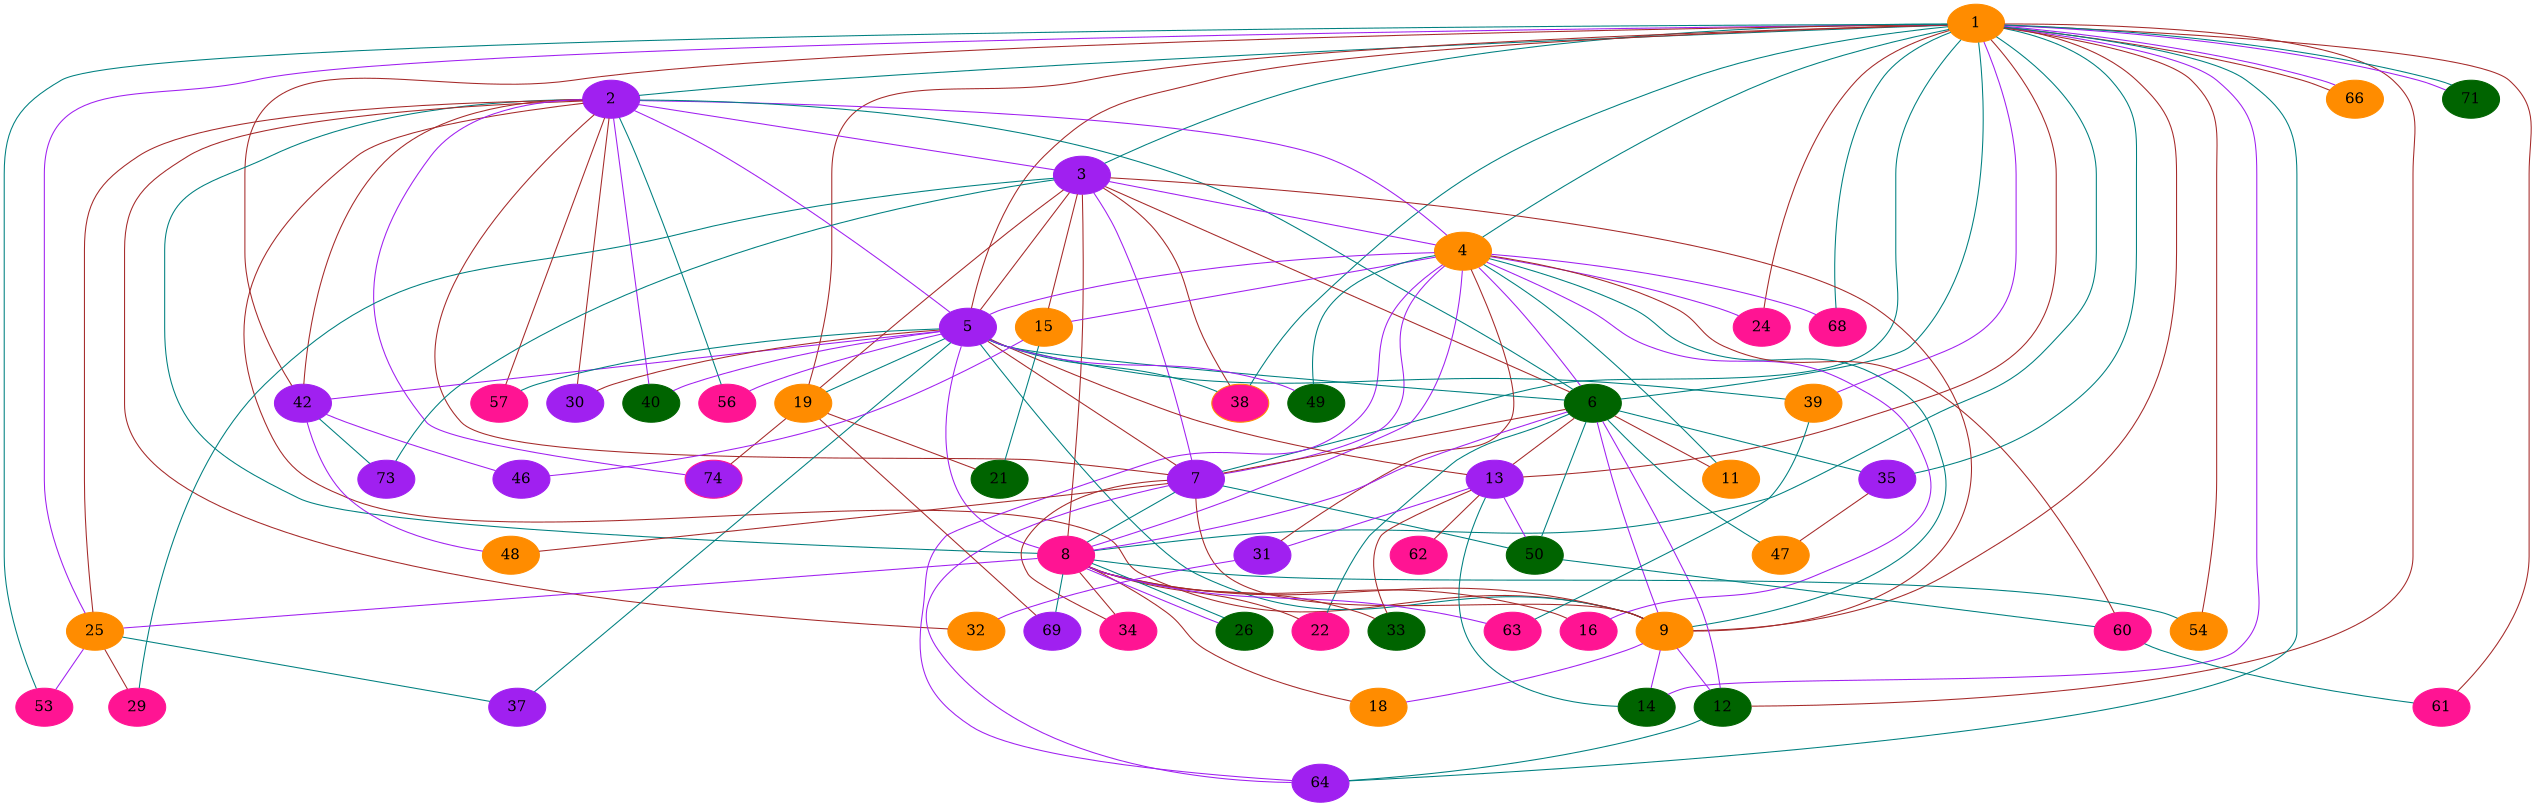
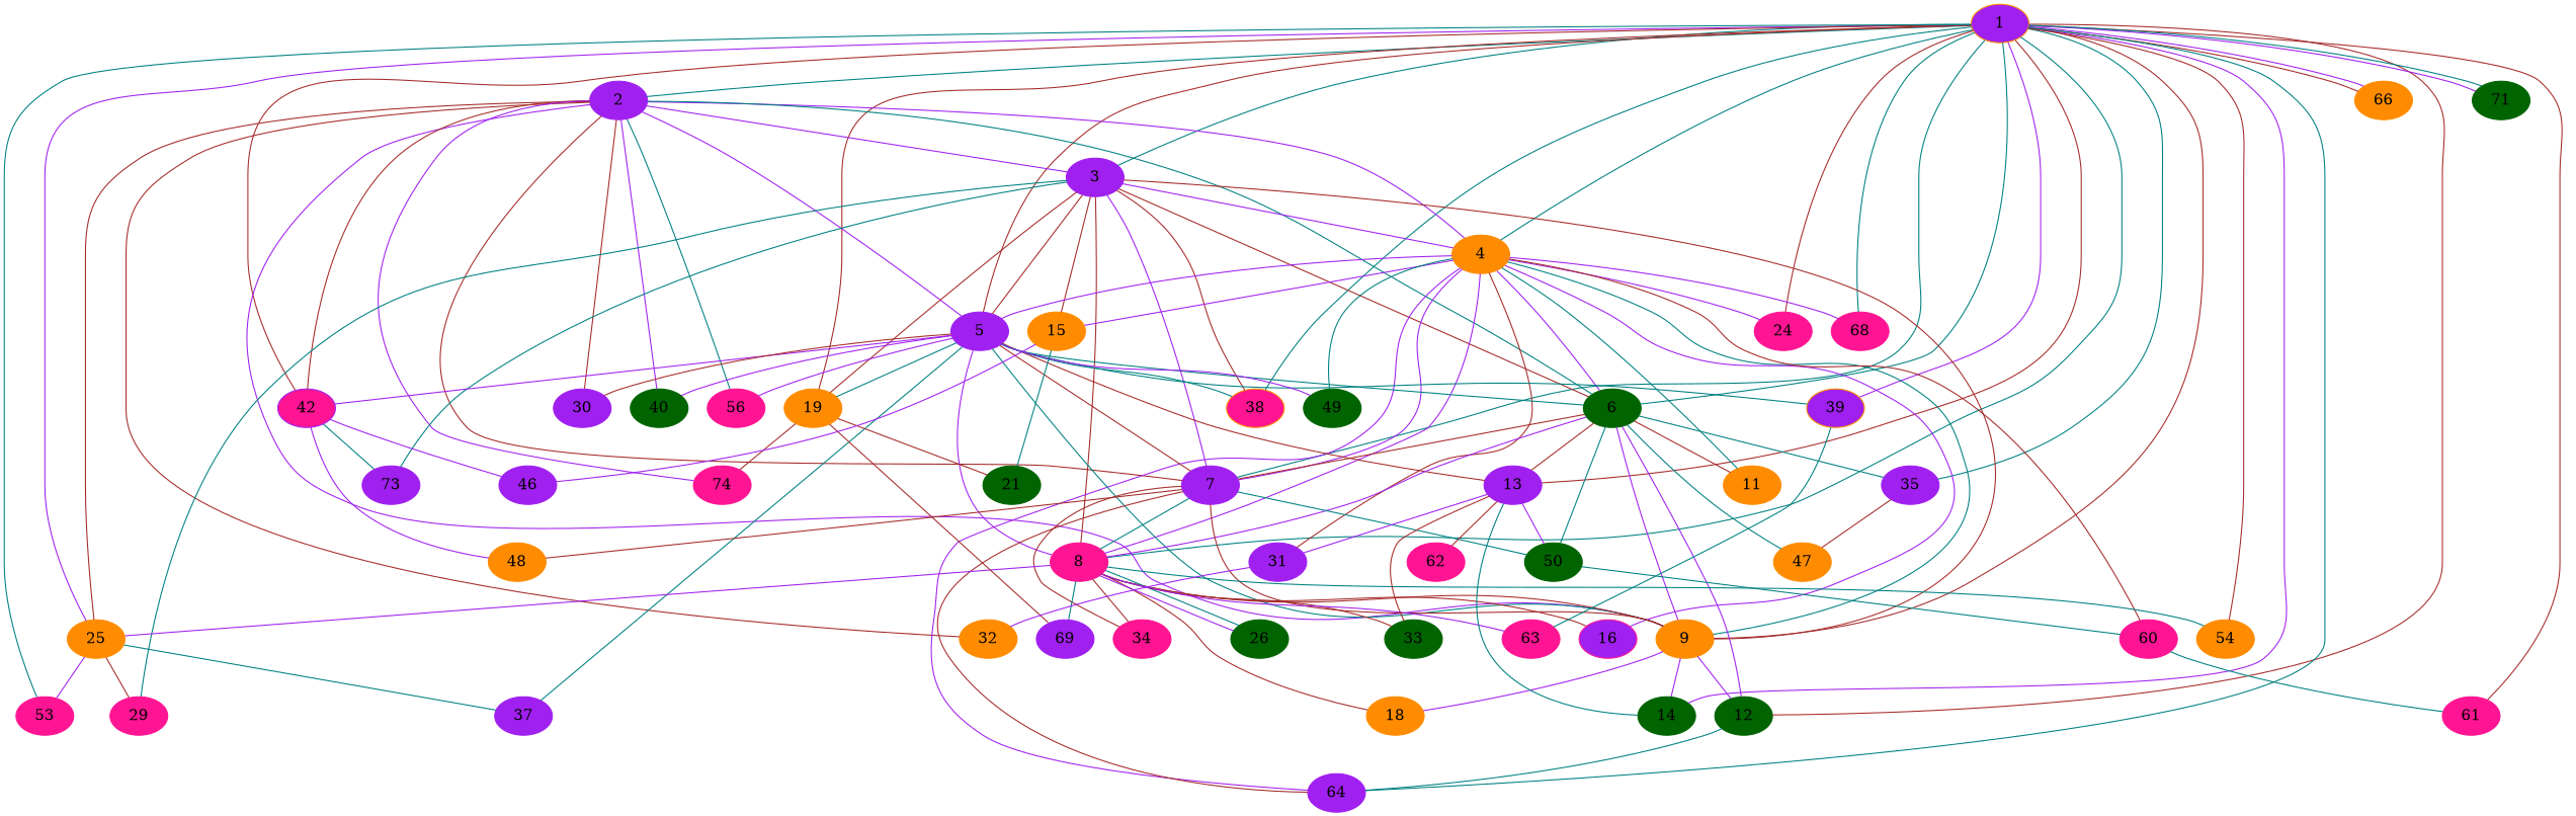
  graph {
    node [color=darkorange style=filled]
    edge [color=brown]
-   1 [super="+27"]
+   1 [super="+27" fillcolor=purple]
    2 [color=purple super="+70"]
    3 [color=purple super="+28"]
    4 [super="+41"]
    5 [color=purple super="+10"]
    6 [color=darkgreen super="+36"]
    7 [color=purple super="+65"]
    8 [color=deeppink super="+58"]
    9 [super="+43"]
    12 [color=darkgreen super="+17"]
    13 [color=purple super="+23"]
    14 [color=darkgreen super="+72"]
    19 [super="+20"]
    24 [color=deeppink]
    25 [super="+45"]
    35 [color=purple]
    38 [fillcolor=deeppink super="+59"]
-   39 [super="+51"]
-   42 [color=purple super="+44"]
+   39 [super="+51" fillcolor=purple]
+   42 [color=purple super="+44" fillcolor=deeppink]
    53 [color=deeppink]
    54
    61 [color=deeppink]
    66
    68 [color=deeppink]
    71 [color=darkgreen]
    64 [color=purple]
    30 [color=purple]
    32
    40 [color=darkgreen]
    56 [color=deeppink]
-   57 [color=deeppink]
-   74 [color=deeppink fillcolor=purple]
+   74 [color=deeppink]
    15
    29 [color=deeppink]
    73 [color=purple]
    11
-   16 [color=deeppink]
+   16 [color=deeppink fillcolor=purple]
    31 [color=purple]
    49 [color=darkgreen]
    60 [color=deeppink]
    37 [color=purple]
-   22 [color=deeppink]
    47 [super="+67"]
    50 [color=darkgreen super="+52"]
    34 [color=deeppink]
    48
    18
    26 [color=darkgreen]
    33 [color=darkgreen]
    63 [color=deeppink]
    69 [color=purple]
    62 [color=deeppink]
    21 [color=darkgreen]
    46 [color=purple]
    1 -- 2 [color=teal]
    1 -- 3 [color=teal]
    1 -- 4 [color=teal weight=2]
    1 -- 5 [weight=3]
    1 -- 6 [color=teal]
    1 -- 7 [color=teal]
    1 -- 8 [color=teal]
    1 -- 9
    1 -- 12
    1 -- 13
    1 -- 14 [color=purple]
    1 -- 19
    1 -- 24
    1 -- 25 [color=purple]
    1 -- 35 [color=teal]
    1 -- 38 [color=teal]
    1 -- 39 [color=purple weight=2]
    1 -- 42
    1 -- 53 [color=teal]
    1 -- 54
    1 -- 61
    1 -- 66
    1 -- 66 [color=purple]
    1 -- 68 [color=teal]
    1 -- 71 [color=purple]
    1 -- 71 [color=teal]
    1 -- 64 [color=teal]
    2 -- 3 [color=purple]
    2 -- 4 [color=purple]
    2 -- 5 [color=purple weight=3]
    2 -- 6 [color=teal]
    2 -- 7
-   2 -- 8 [color=teal]
-   2 -- 9
+   2 -- 9 [color=purple]
    2 -- 25
    2 -- 42
    2 -- 30
    2 -- 32
    2 -- 40 [color=purple]
    2 -- 56 [color=teal]
-   2 -- 57
    2 -- 74 [color=purple]
    3 -- 4 [color=purple]
    3 -- 5 [weight=2]
    3 -- 6
    3 -- 7 [color=purple]
    3 -- 8
    3 -- 9
    3 -- 19
    3 -- 38
    3 -- 15
    3 -- 29 [color=teal]
    3 -- 73 [color=teal]
    4 -- 5 [color=purple weight=2]
    4 -- 6 [color=purple]
    4 -- 7 [color=purple]
    4 -- 8 [color=purple]
    4 -- 9 [color=teal]
    4 -- 24 [color=purple]
    4 -- 68 [color=purple]
    4 -- 64 [color=purple]
    4 -- 15 [color=purple]
    4 -- 11 [color=teal]
    4 -- 16 [color=purple]
    4 -- 31
    4 -- 49 [color=teal]
    4 -- 60
    5 -- 6 [color=teal weight=2]
    5 -- 7 [weight=2]
    5 -- 8 [color=purple weight=2]
    5 -- 9 [color=teal weight=2]
    5 -- 13
    5 -- 19 [color=teal weight=2]
    5 -- 38 [color=teal]
    5 -- 39 [color=teal]
    5 -- 42 [color=purple]
    5 -- 30
    5 -- 40 [color=purple]
    5 -- 56 [color=purple]
-   5 -- 57 [color=teal]
    5 -- 49 [color=purple]
    5 -- 37 [color=teal]
    6 -- 7
    6 -- 8 [color=purple]
    6 -- 9 [color=purple weight=3]
    6 -- 12 [color=purple]
    6 -- 13
    6 -- 35 [color=teal]
    6 -- 11
-   6 -- 22 [color=teal]
    6 -- 47 [color=teal weight=2]
    6 -- 50 [color=teal]
    7 -- 8 [color=teal]
    7 -- 9
-   7 -- 64 [color=purple]
+   7 -- 64
    7 -- 50 [color=teal]
    7 -- 34
    7 -- 48
    8 -- 9
    8 -- 25 [color=purple]
    8 -- 54 [color=teal]
    8 -- 16
-   8 -- 22
    8 -- 34
    8 -- 18
    8 -- 26 [color=purple]
    8 -- 26 [color=teal]
    8 -- 33
    8 -- 63 [color=purple]
    8 -- 69 [color=teal]
    9 -- 12 [color=purple]
    9 -- 14 [color=purple]
    9 -- 18 [color=purple]
    12 -- 64 [color=teal]
    13 -- 14 [color=teal]
    13 -- 31 [color=purple]
    13 -- 50 [color=purple]
    13 -- 33
    13 -- 62
    19 -- 74
    19 -- 69
    19 -- 21
    25 -- 53 [color=purple]
    25 -- 29
    25 -- 37 [color=teal]
    35 -- 47
    39 -- 63 [color=teal]
    42 -- 73 [color=teal]
    42 -- 48 [color=purple]
    42 -- 46 [color=purple]
    15 -- 21 [color=teal]
    15 -- 46 [color=purple]
    31 -- 32 [color=purple]
    60 -- 61 [color=teal]
    50 -- 60 [color=teal]
  }
